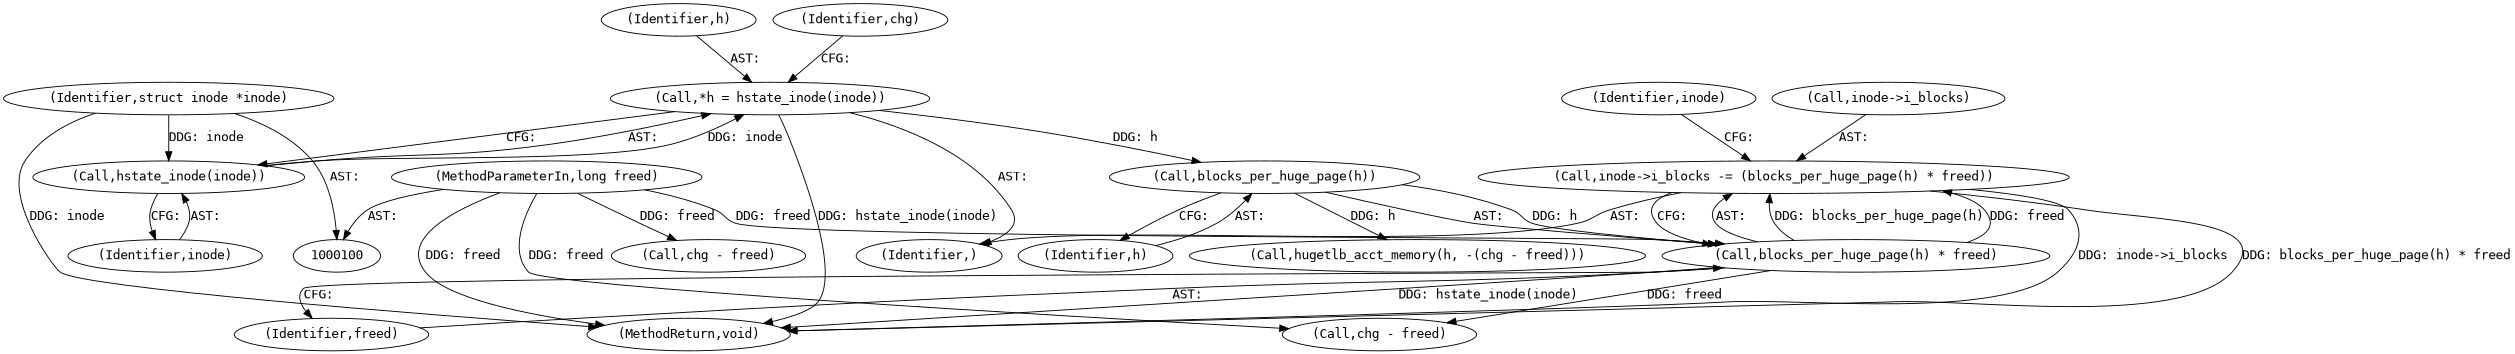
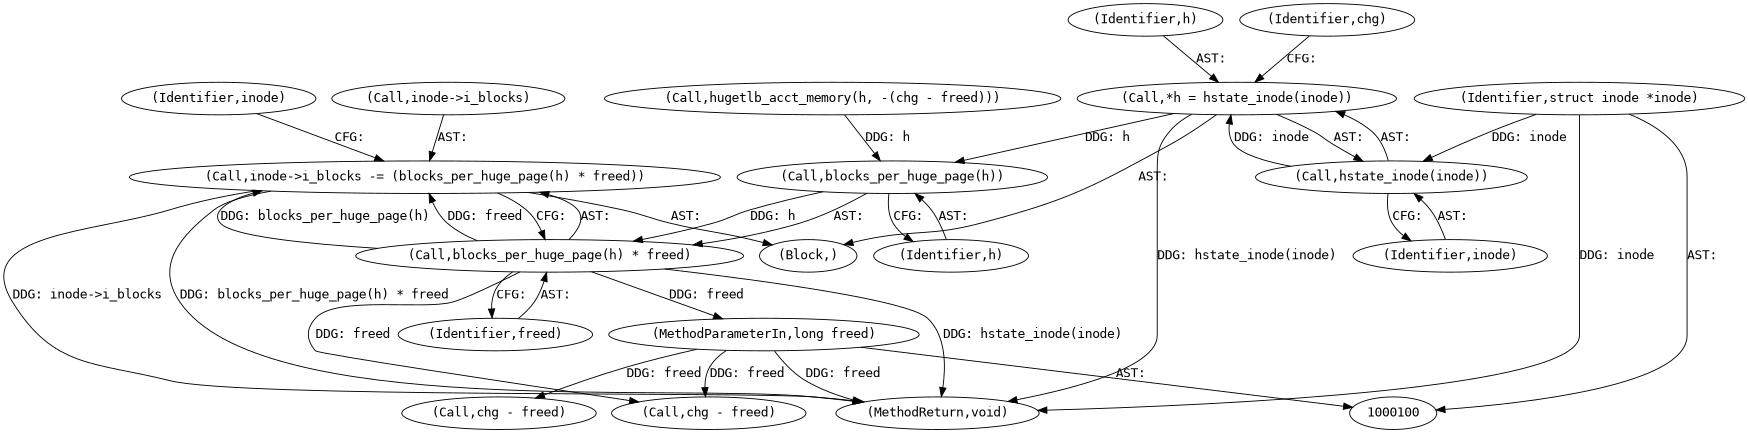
  digraph {
    fontname="DejaVu Sans Mono"
    node [fontname="DejaVu Sans Mono"]
    edge [fontname="DejaVu Sans Mono"]
    n1 [label="(Call,inode->i_blocks -= (blocks_per_huge_page(h) * freed))"]
    n2 [label="(Call,blocks_per_huge_page(h) * freed)"]
    n3 [label="(MethodReturn,void)"]
-   n4 [label="(Identifier,)"]
+   n4 [label="(Block,)"]
    n5 [label="(Identifier,freed)"]
    n6 [label="(Call,chg - freed)"]
    n7 [label="(Call,blocks_per_huge_page(h))"]
    n8 [label="(Identifier,h)"]
    n9 [label="(Call,hugetlb_acct_memory(h, -(chg - freed)))"]
    n10 [label="(Call,*h = hstate_inode(inode))"]
    n11 [label="(Call,hstate_inode(inode))"]
    n12 [label="(Identifier,inode)"]
    n13 [label="(Identifier,struct inode *inode)"]
    1000100
    n15 [label="(MethodParameterIn,long freed)"]
    n16 [label="(Call,chg - freed)"]
    n17 [label="(Identifier,inode)"]
    n18 [label="(Identifier,h)"]
    n19 [label="(Identifier,chg)"]
    n20 [label="(Call,inode->i_blocks)"]
    n1 -> n2 [label="CFG: "]
    n1 -> n3 [label="DDG: inode->i_blocks"]
    n1 -> n3 [label="DDG: blocks_per_huge_page(h) * freed"]
    n1 -> n4 [label="AST: "]
    n2 -> n1 [label="AST: "]
    n2 -> n1 [label="DDG: blocks_per_huge_page(h)"]
    n2 -> n1 [label="DDG: freed"]
    n2 -> n3 [label="DDG: hstate_inode(inode)"]
    n2 -> n5 [label="CFG: "]
    n2 -> n6 [label="DDG: freed"]
    n5 -> n2 [label="AST: "]
    n7 -> n2 [label="AST: "]
    n7 -> n2 [label="DDG: h"]
    n7 -> n8 [label="CFG: "]
-   n7 -> n9 [label="DDG: h"]
+   n9 -> n7 [label="DDG: h"]
    n8 -> n7 [label="AST: "]
    n10 -> n3 [label="DDG: hstate_inode(inode)"]
    n10 -> n4 [label="AST: "]
    n10 -> n7 [label="DDG: h"]
-   n10 -> n11 [label="CFG: "]
+   n10 -> n11 [label="AST: "]
    n11 -> n10 [label="AST: "]
    n11 -> n10 [label="DDG: inode"]
    n11 -> n12 [label="CFG: "]
    n12 -> n11 [label="AST: "]
    n13 -> n3 [label="DDG: inode"]
    n13 -> n11 [label="DDG: inode"]
    n13 -> 1000100 [label="AST: "]
-   n15 -> n2 [label="DDG: freed"]
+   n2 -> n15 [label="DDG: freed"]
    n15 -> n3 [label="DDG: freed"]
    n15 -> n6 [label="DDG: freed"]
    n15 -> 1000100 [label="AST: "]
    n15 -> n16 [label="DDG: freed"]
    n17 -> n1 [label="CFG: "]
    n18 -> n10 [label="AST: "]
    n19 -> n10 [label="CFG: "]
    n20 -> n1 [label="AST: "]
  }
